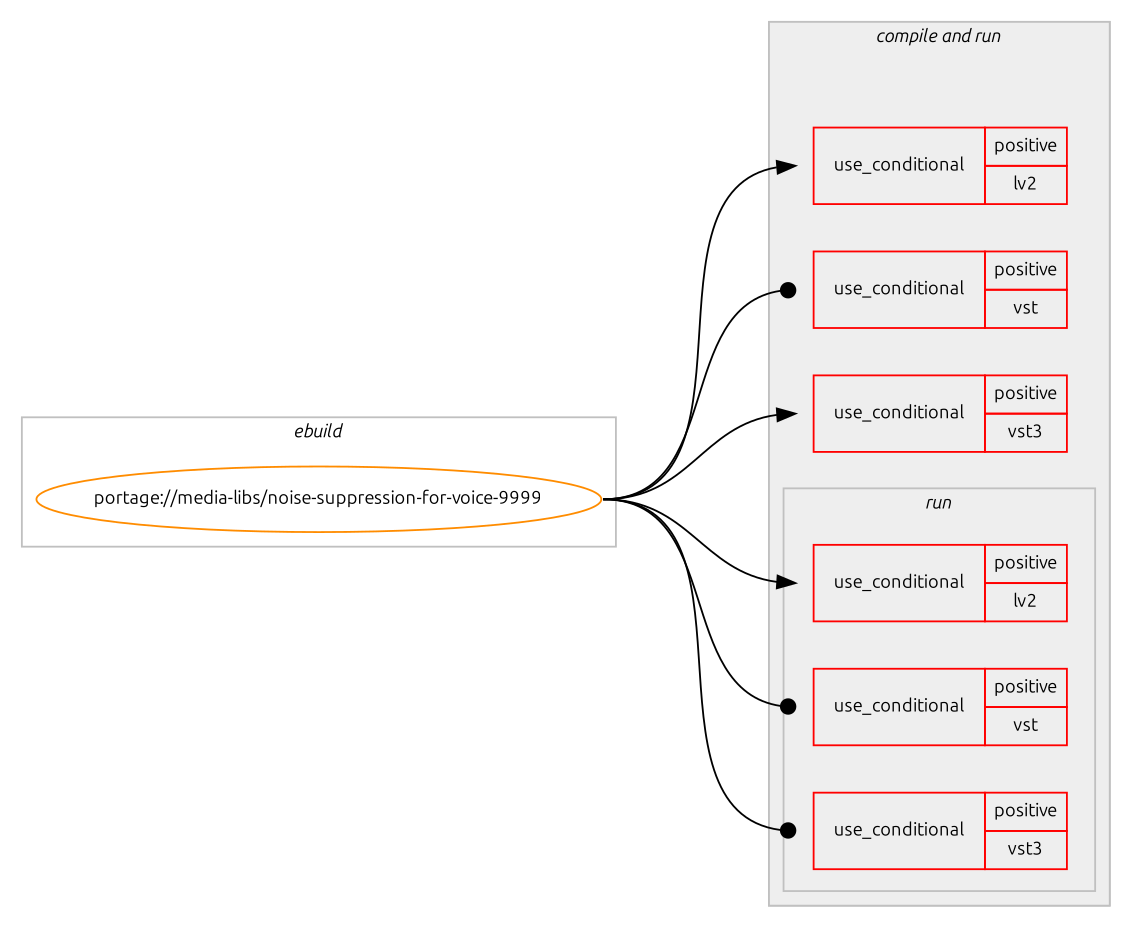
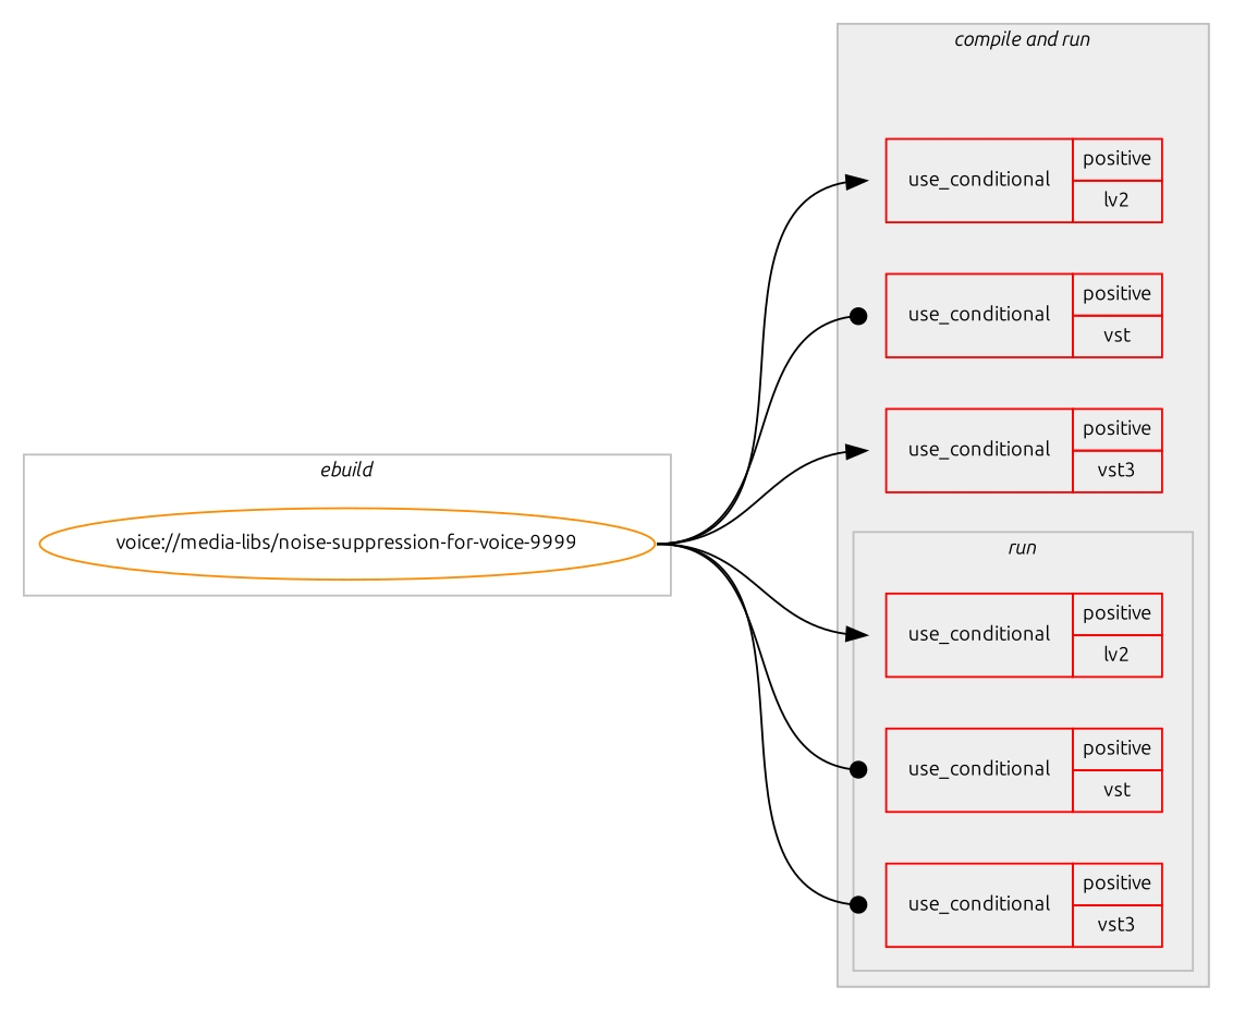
  digraph {
    compound=true
    concentrate=true
    fontname=Ubuntu
    fontsize=10
    newrank=true
    rankdir=LR
    ranksep=1.5
    node [color=red fontname=Ubuntu fontsize=10 shape=none]
    edge [arrowhead=normal headport=w style=solid tailport=e weight=20 fontname=Ubuntu]
-   n1 [color=darkorange label="portage://media-libs/noise-suppression-for-voice-9999" width=4 style=filled fillcolor=white shape=""]
+   n1 [color=darkorange label="voice://media-libs/noise-suppression-for-voice-9999" width=4 style=filled fillcolor=white shape=""]
    n2 [label=<<TABLE BORDER="0" CELLBORDER="1" CELLSPACING="0" CELLPADDING="4"><TR><TD ROWSPAN="3" CELLPADDING="10">use_conditional</TD></TR><TR><TD>positive</TD></TR><TR><TD>lv2</TD></TR></TABLE>>]
    n3 [label=<<TABLE BORDER="0" CELLBORDER="1" CELLSPACING="0" CELLPADDING="4"><TR><TD ROWSPAN="3" CELLPADDING="10">use_conditional</TD></TR><TR><TD>positive</TD></TR><TR><TD>vst</TD></TR></TABLE>>]
    n4 [label=<<TABLE BORDER="0" CELLBORDER="1" CELLSPACING="0" CELLPADDING="4"><TR><TD ROWSPAN="3" CELLPADDING="10">use_conditional</TD></TR><TR><TD>positive</TD></TR><TR><TD>vst3</TD></TR></TABLE>>]
    n5 [label=<<TABLE BORDER="0" CELLBORDER="1" CELLSPACING="0" CELLPADDING="4"><TR><TD ROWSPAN="3" CELLPADDING="10">use_conditional</TD></TR><TR><TD>positive</TD></TR><TR><TD>lv2</TD></TR></TABLE>>]
    n6 [label=<<TABLE BORDER="0" CELLBORDER="1" CELLSPACING="0" CELLPADDING="4"><TR><TD ROWSPAN="3" CELLPADDING="10">use_conditional</TD></TR><TR><TD>positive</TD></TR><TR><TD>vst</TD></TR></TABLE>>]
    n7 [label=<<TABLE BORDER="0" CELLBORDER="1" CELLSPACING="0" CELLPADDING="4"><TR><TD ROWSPAN="3" CELLPADDING="10">use_conditional</TD></TR><TR><TD>positive</TD></TR><TR><TD>vst3</TD></TR></TABLE>>]
    subgraph cluster_1 {
      color=gray
      label=<<i>ebuild</i>>
      rank=same
      n1
    }
    subgraph cluster_2 {
      color=gray
      label=<<i>dependencies</i>>
      subgraph cluster_3 {
        color=gray
        fillcolor="#eeeeee"
        label=<<i>compile</i>>
        style=filled
        subgraph sub_4 {
          color=gray
          fillcolor="#eeeeee"
          label=<<i>compile</i>>
          style=filled
          n2
        }
        subgraph sub_5 {
          color=gray
          fillcolor="#eeeeee"
          label=<<i>compile</i>>
          style=filled
          n3
        }
        subgraph sub_6 {
          color=gray
          fillcolor="#eeeeee"
          label=<<i>compile</i>>
          style=filled
          n4
        }
      }
      subgraph cluster_7 {
        color=gray
        fillcolor="#eeeeee"
        label=<<i>compile and run</i>>
        style=filled
      }
      subgraph cluster_8 {
        color=gray
        fillcolor="#eeeeee"
        label=<<i>run</i>>
        style=filled
        subgraph sub_9 {
          color=gray
          fillcolor="#eeeeee"
          label=<<i>run</i>>
          style=filled
          n5
        }
        subgraph sub_10 {
          color=gray
          fillcolor="#eeeeee"
          label=<<i>run</i>>
          style=filled
          n6
        }
        subgraph sub_11 {
          color=gray
          fillcolor="#eeeeee"
          label=<<i>run</i>>
          style=filled
          n7
        }
      }
    }
    subgraph cluster_12 {
      color=gray
      label=<<i>candidates</i>>
      rank=same
    }
    n1 -> n2
    n1 -> n3 [arrowhead=dot]
    n1 -> n4
    n1 -> n5
    n1 -> n6 [arrowhead=dot]
    n1 -> n7 [arrowhead=dot]
  }
